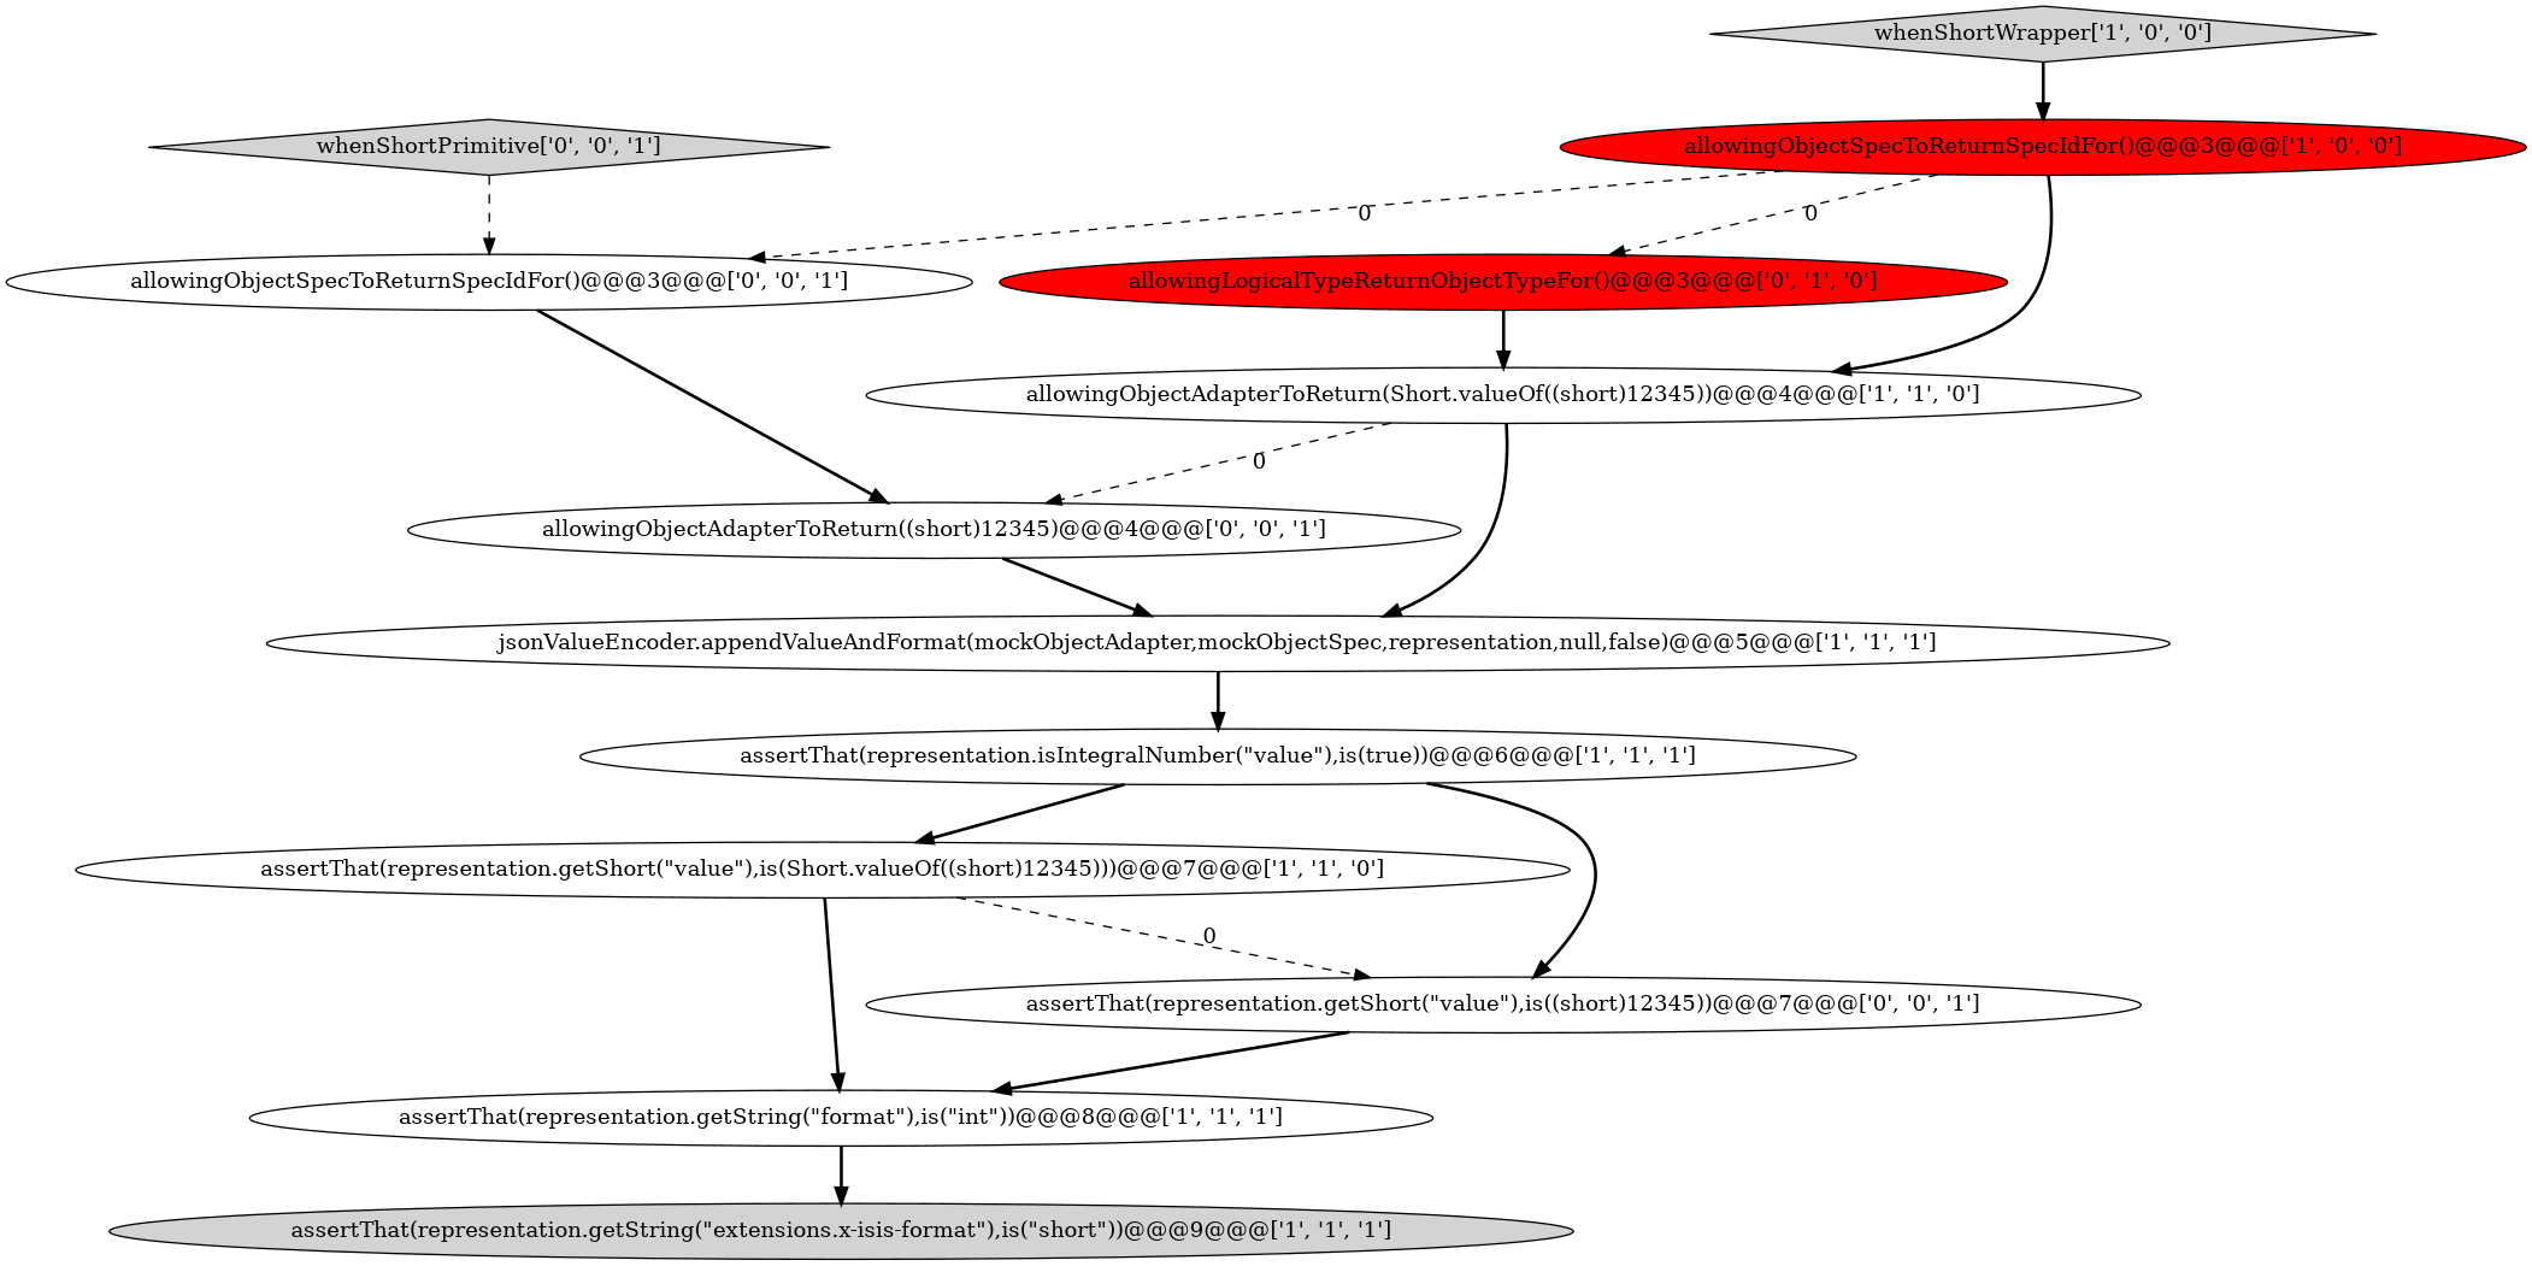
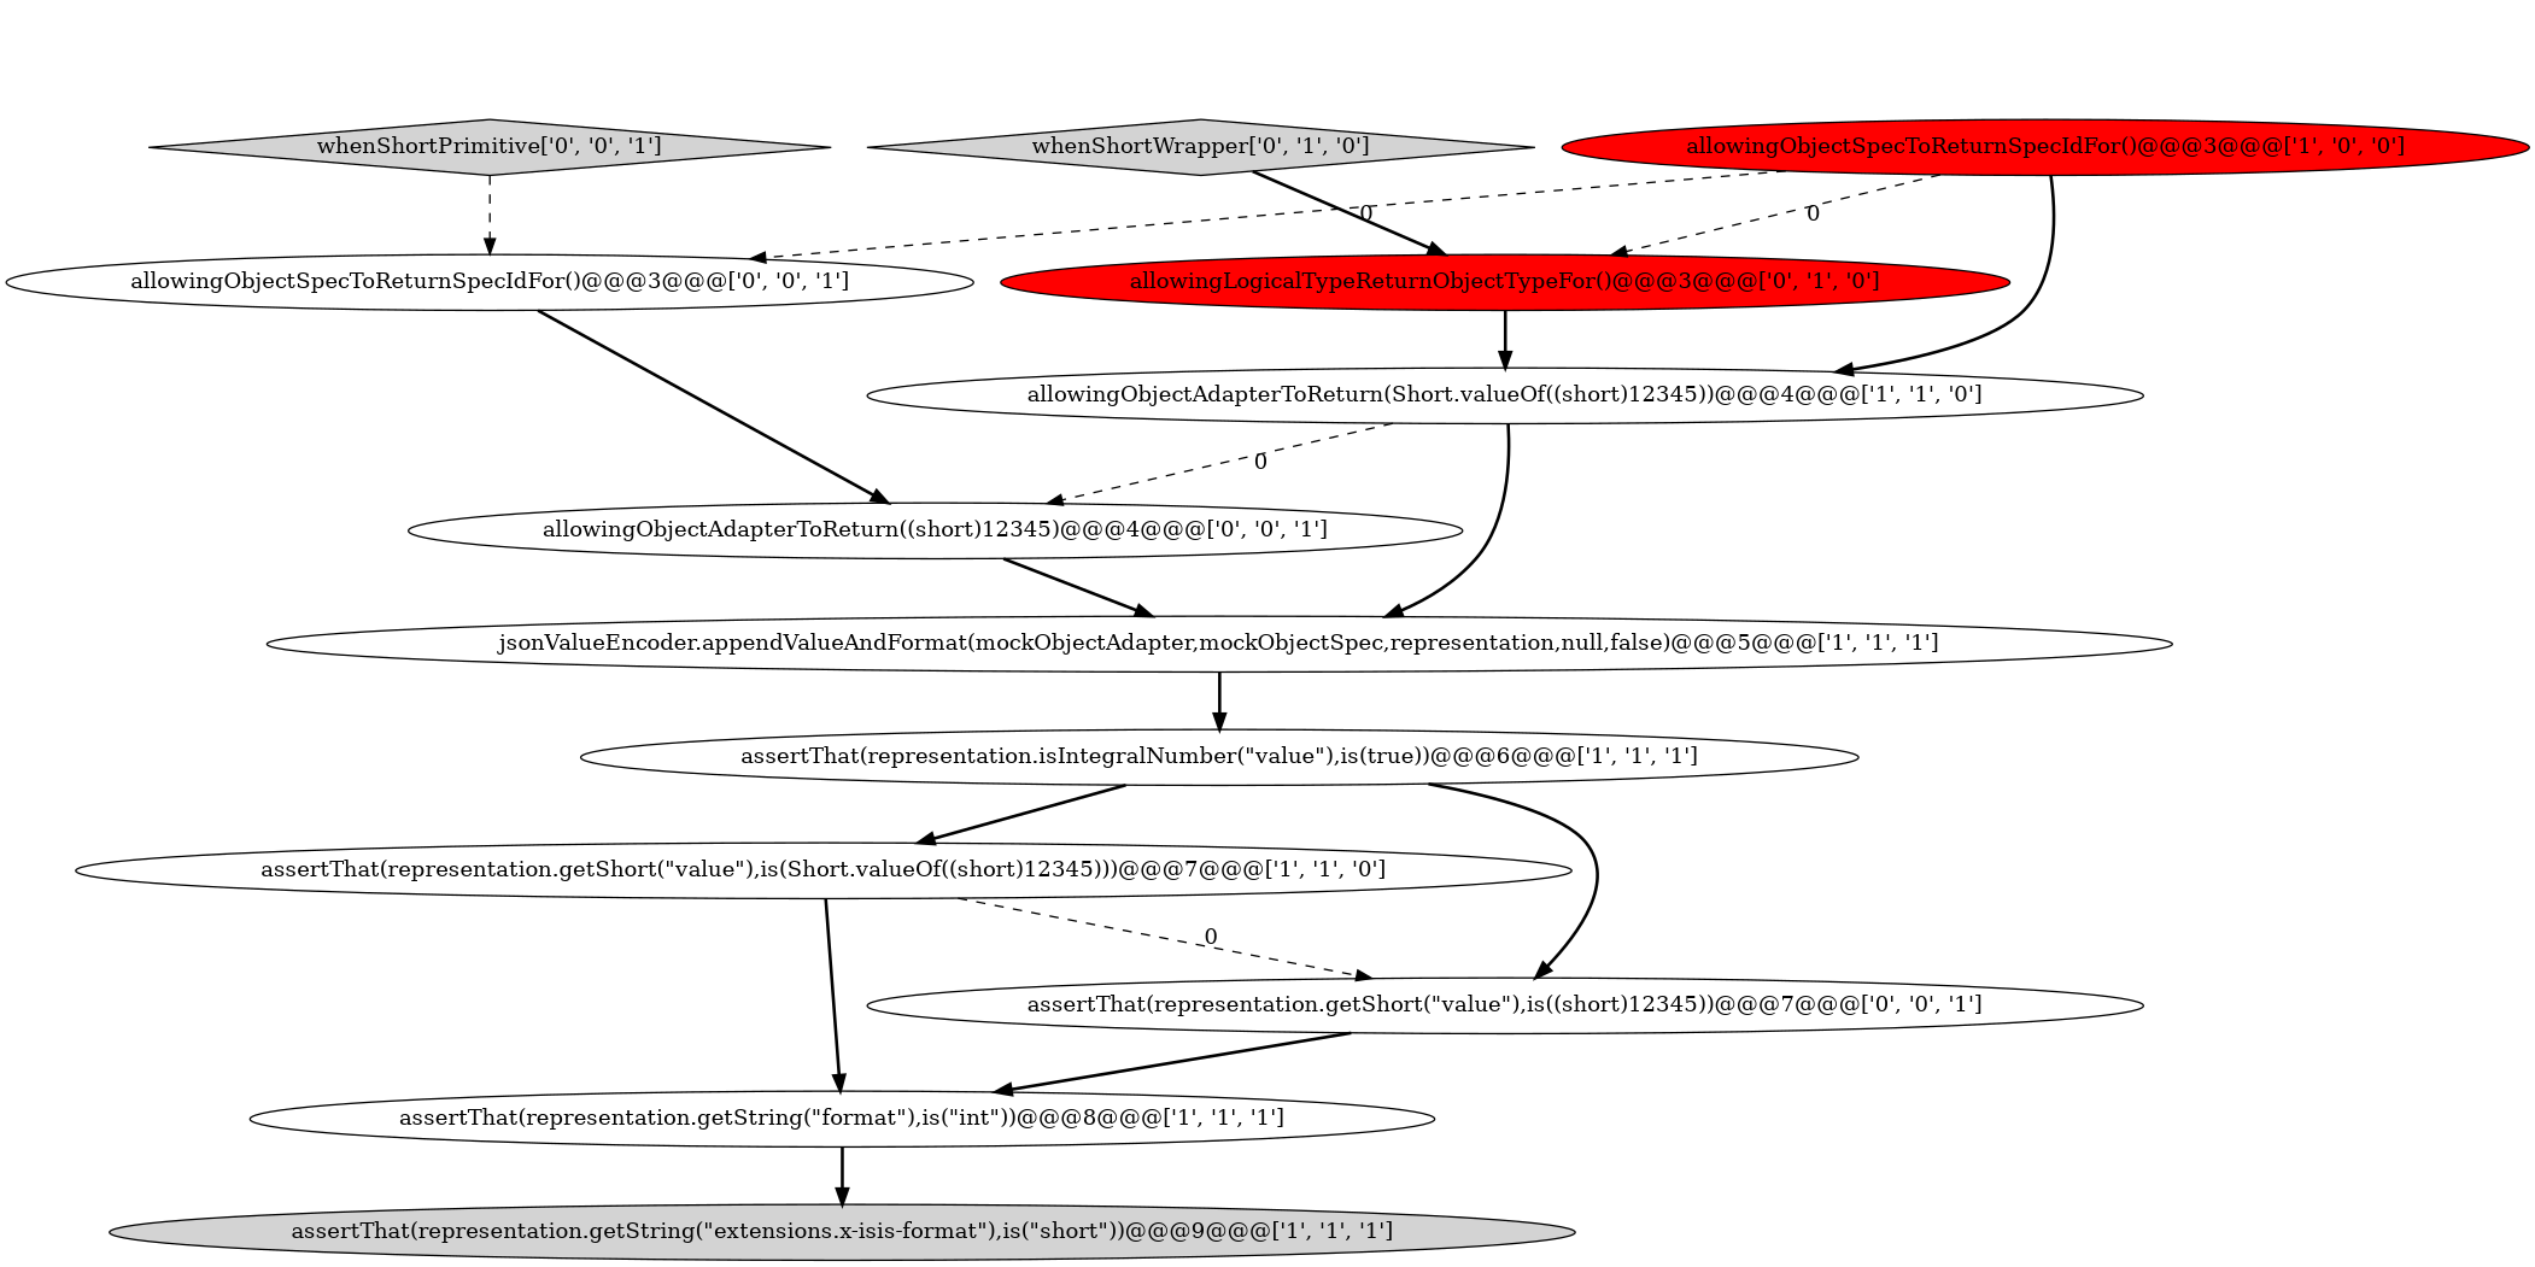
  digraph {
    node [fillcolor=white shape=ellipse style=filled]
    edge [style=bold]
    n1 [label="assertThat(representation.getString(\"format\"),is(\"int\"))@@@8@@@['1', '1', '1']"]
    n2 [fillcolor=lightgray label="assertThat(representation.getString(\"extensions.x-isis-format\"),is(\"short\"))@@@9@@@['1', '1', '1']"]
    n3 [fillcolor=lightgray label="whenShortPrimitive['0', '0', '1']" shape=diamond]
    n4 [label="allowingObjectSpecToReturnSpecIdFor()@@@3@@@['0', '0', '1']"]
    n5 [label="allowingObjectAdapterToReturn((short)12345)@@@4@@@['0', '0', '1']"]
+   n6 [fillcolor=lightgray label="whenShortWrapper['0', '1', '0']" shape=diamond]
    n7 [fillcolor=red label="allowingLogicalTypeReturnObjectTypeFor()@@@3@@@['0', '1', '0']"]
    n8 [label="allowingObjectAdapterToReturn(Short.valueOf((short)12345))@@@4@@@['1', '1', '0']"]
    n9 [label="jsonValueEncoder.appendValueAndFormat(mockObjectAdapter,mockObjectSpec,representation,null,false)@@@5@@@['1', '1', '1']"]
    n10 [label="assertThat(representation.isIntegralNumber(\"value\"),is(true))@@@6@@@['1', '1', '1']"]
    n11 [label="assertThat(representation.getShort(\"value\"),is(Short.valueOf((short)12345)))@@@7@@@['1', '1', '0']"]
    n12 [label="assertThat(representation.getShort(\"value\"),is((short)12345))@@@7@@@['0', '0', '1']"]
    n13 [fillcolor=red label="allowingObjectSpecToReturnSpecIdFor()@@@3@@@['1', '0', '0']"]
-   n14 [fillcolor=lightgray label="whenShortWrapper['1', '0', '0']" shape=diamond]
    n1 -> n2
    n3 -> n4 [style=dashed]
    n4 -> n5
    n5 -> n9
+   n6 -> n7
    n7 -> n8
    n8 -> n5 [label=0 style=dashed]
    n8 -> n9
    n9 -> n10
    n10 -> n11
    n10 -> n12
    n11 -> n1
    n11 -> n12 [label=0 style=dashed]
    n12 -> n1
    n13 -> n4 [label=0 style=dashed]
    n13 -> n7 [label=0 style=dashed]
    n13 -> n8
-   n14 -> n13
  }
